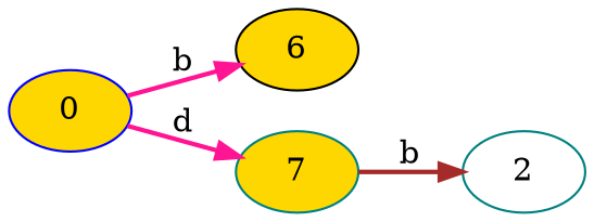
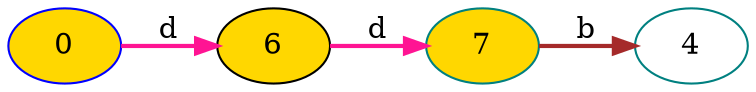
  strict digraph {
    rankdir=LR
    node [color=teal fillcolor=gold style=filled]
    edge [color=deeppink style=bold]
    0 [color=blue]
    n2 [color=black label=6]
    7
-   4 [fillcolor=white label=2]
-   0 -> n2 [label=b]
-   0 -> 7 [label=d]
+   4 [fillcolor=white]
+   0 -> n2 [label=d]
+   n2 -> 7 [label=d]
    7 -> 4 [color=brown label=b]
  }
